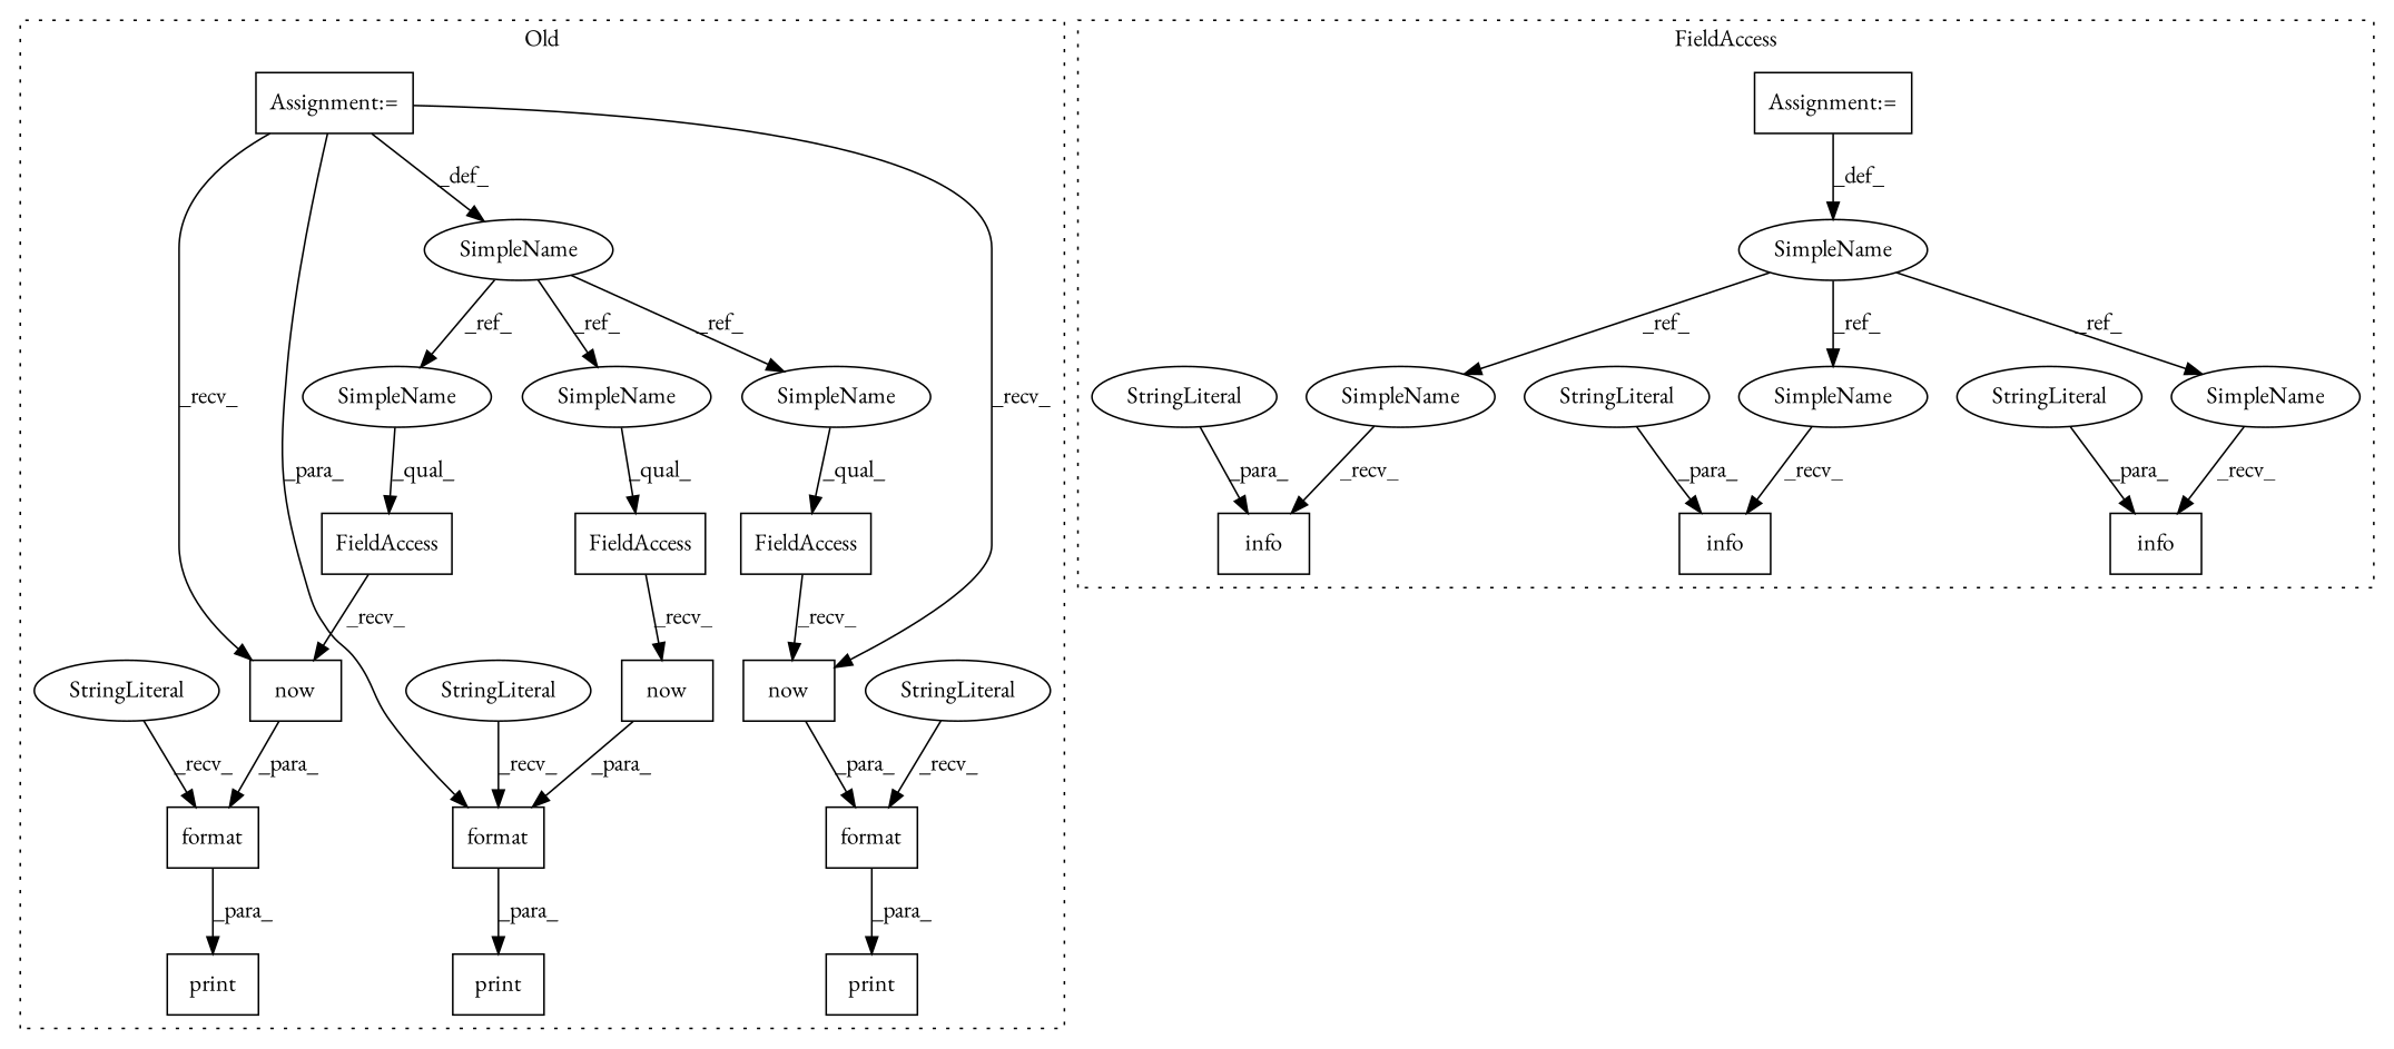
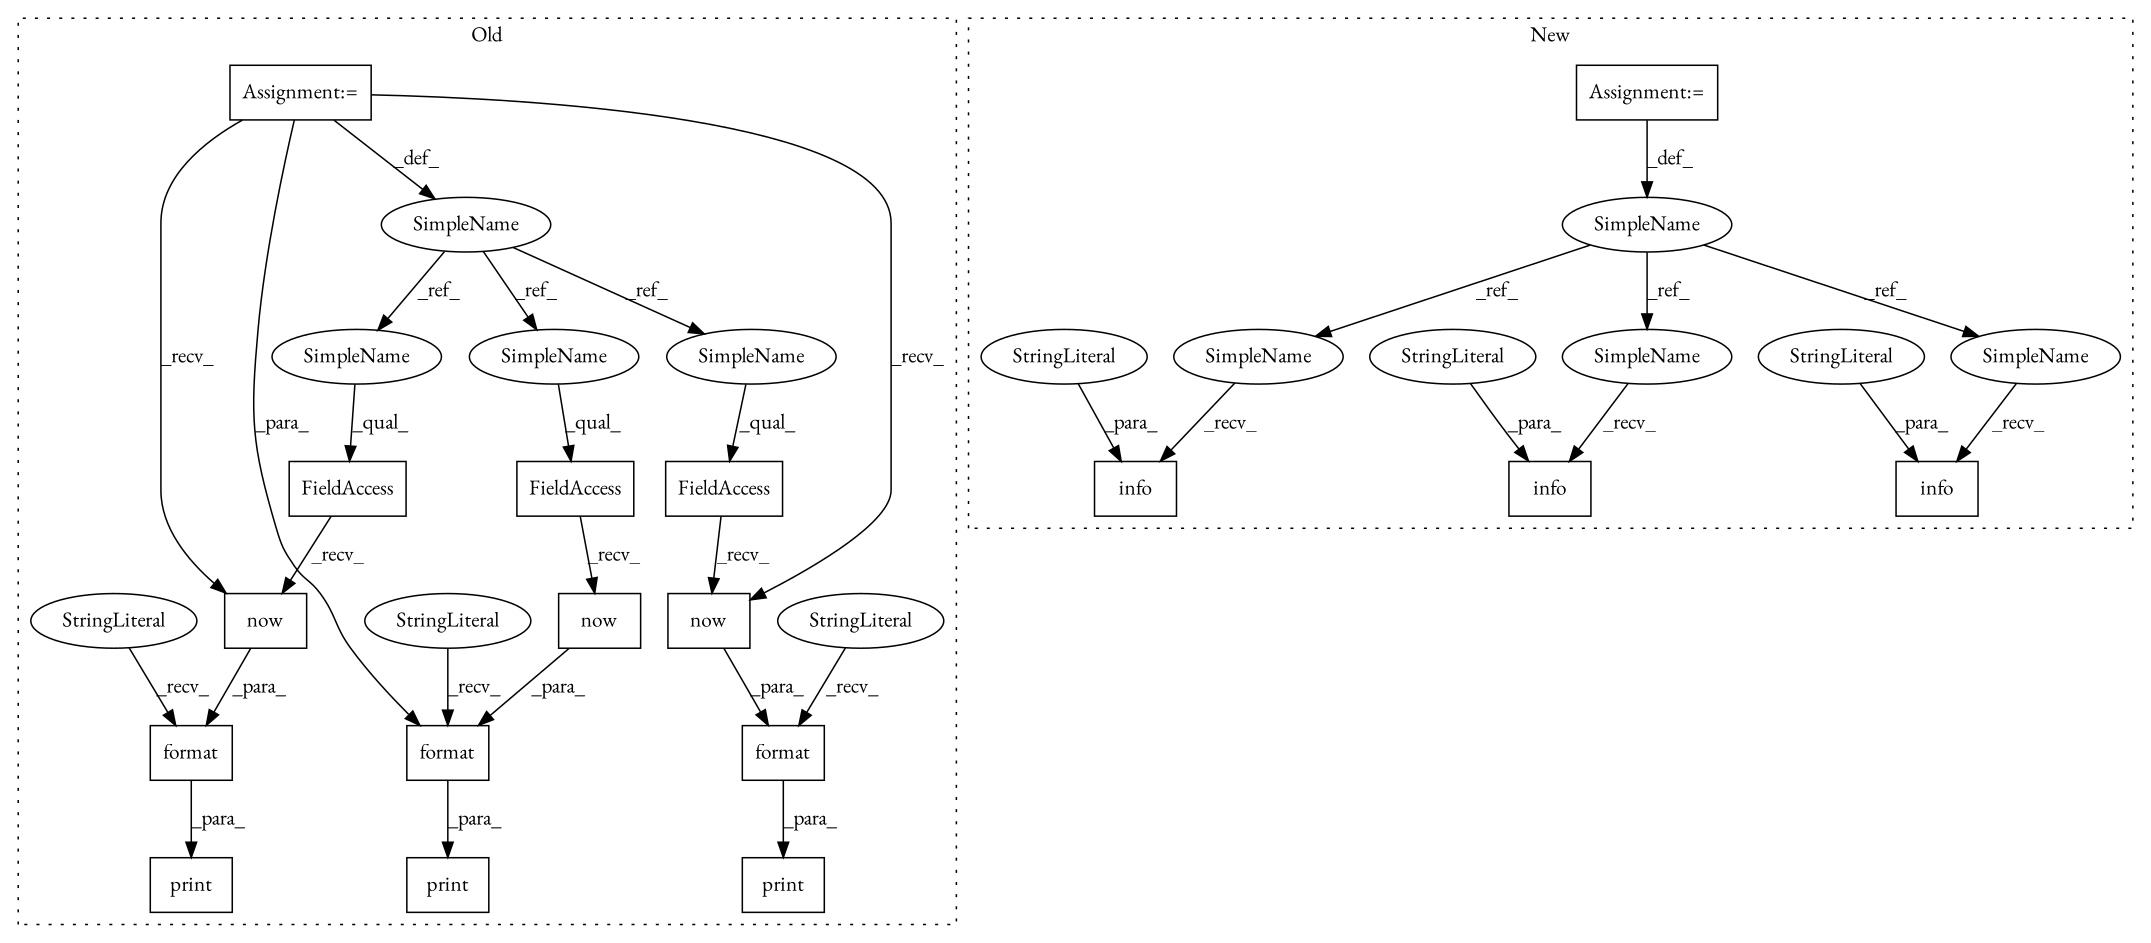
  digraph {
    fontname="EB Garamond"
    node [a=32 l=8 s=5662 shape=box fontname="EB Garamond"]
    edge [fontname="EB Garamond"]
    n1 [l=5 label=now s=5680]
    n2 [a=22 l=17 label=FieldAccess]
    n3 [l="6,1" label=print s="5624,5686"]
    n4 [a=42 label=SimpleName s=5558 shape=ellipse]
    n5 [a=22 l=17 label=FieldAccess s=5851]
    n6 [a=22 l=17 label=FieldAccess s=6225]
    n7 [l=5 label=now s=5869]
    n8 [l="6,1" label=print s="5814,5875"]
    n9 [l=5 label=now s=6243]
    n10 [l="6,1" label=print s="6180,6249"]
    n11 [a=7 label="Assignment:=" s=5558]
    n12 [l="7,1" label=format s="5844,5874"]
    n13 [a=45 l=23 label=StringLiteral s=5820 shape=ellipse]
    n14 [l="7,1" label=format s="6218,6248"]
    n15 [a=45 l=31 label=StringLiteral s=6186 shape=ellipse]
    n16 [l="7,1" label=format s="5655,5685"]
    n17 [a=45 l=24 label=StringLiteral s=5630 shape=ellipse]
    n18 [a=42 label=SimpleName s=5851 shape=ellipse]
    n19 [a=42 label=SimpleName shape=ellipse]
    n20 [a=42 label=SimpleName s=6225 shape=ellipse]
    n21 [l="5,1" label=info s="6177,6206"]
    n22 [a=42 l=6 label=SimpleName s=6141 shape=ellipse]
    n23 [l="5,1" label=info s="6341,6369"]
    n24 [a=7 l=6 label="Assignment:=" s=6141]
    n25 [l="5,1" label=info s="6655,6691"]
    n26 [a=45 l=23 label=StringLiteral s=6346 shape=ellipse]
    n27 [a=45 l=24 label=StringLiteral s=6182 shape=ellipse]
    n28 [a=45 l=31 label=StringLiteral s=6660 shape=ellipse]
    n29 [a=42 l=6 label=SimpleName s=6334 shape=ellipse]
    n30 [a=42 l=6 label=SimpleName s=6170 shape=ellipse]
    n31 [a=42 l=6 label=SimpleName s=6648 shape=ellipse]
    subgraph cluster_1 {
      label=Old
      style=dotted
      n1
      n2
      n3
      n4
      n5
      n6
      n7
      n8
      n9
      n10
      n11
      n12
      n13
      n14
      n15
      n16
      n17
      n18
      n19
      n20
    }
    subgraph cluster_2 {
-     label=FieldAccess
+     label=New
      style=dotted
      n21
      n22
      n23
      n24
      n25
      n26
      n27
      n28
      n29
      n30
      n31
    }
    n1 -> n16 [label=_para_]
    n2 -> n1 [label=_recv_]
    n4 -> n18 [label=_ref_]
    n4 -> n19 [label=_ref_]
    n4 -> n20 [label=_ref_]
    n5 -> n7 [label=_recv_]
    n6 -> n9 [label=_recv_]
    n7 -> n12 [label=_para_]
    n9 -> n14 [label=_para_]
    n11 -> n4 [label=_def_]
    n11 -> n7 [label=_recv_]
    n11 -> n9 [label=_recv_]
    n11 -> n16 [label=_para_]
    n12 -> n8 [label=_para_]
    n13 -> n12 [label=_recv_]
    n14 -> n10 [label=_para_]
    n15 -> n14 [label=_recv_]
    n16 -> n3 [label=_para_]
    n17 -> n16 [label=_recv_]
    n18 -> n5 [label=_qual_]
    n19 -> n2 [label=_qual_]
    n20 -> n6 [label=_qual_]
    n22 -> n29 [label=_ref_]
    n22 -> n30 [label=_ref_]
    n22 -> n31 [label=_ref_]
    n24 -> n22 [label=_def_]
    n26 -> n23 [label=_para_]
    n27 -> n21 [label=_para_]
    n28 -> n25 [label=_para_]
    n29 -> n23 [label=_recv_]
    n30 -> n21 [label=_recv_]
    n31 -> n25 [label=_recv_]
  }
